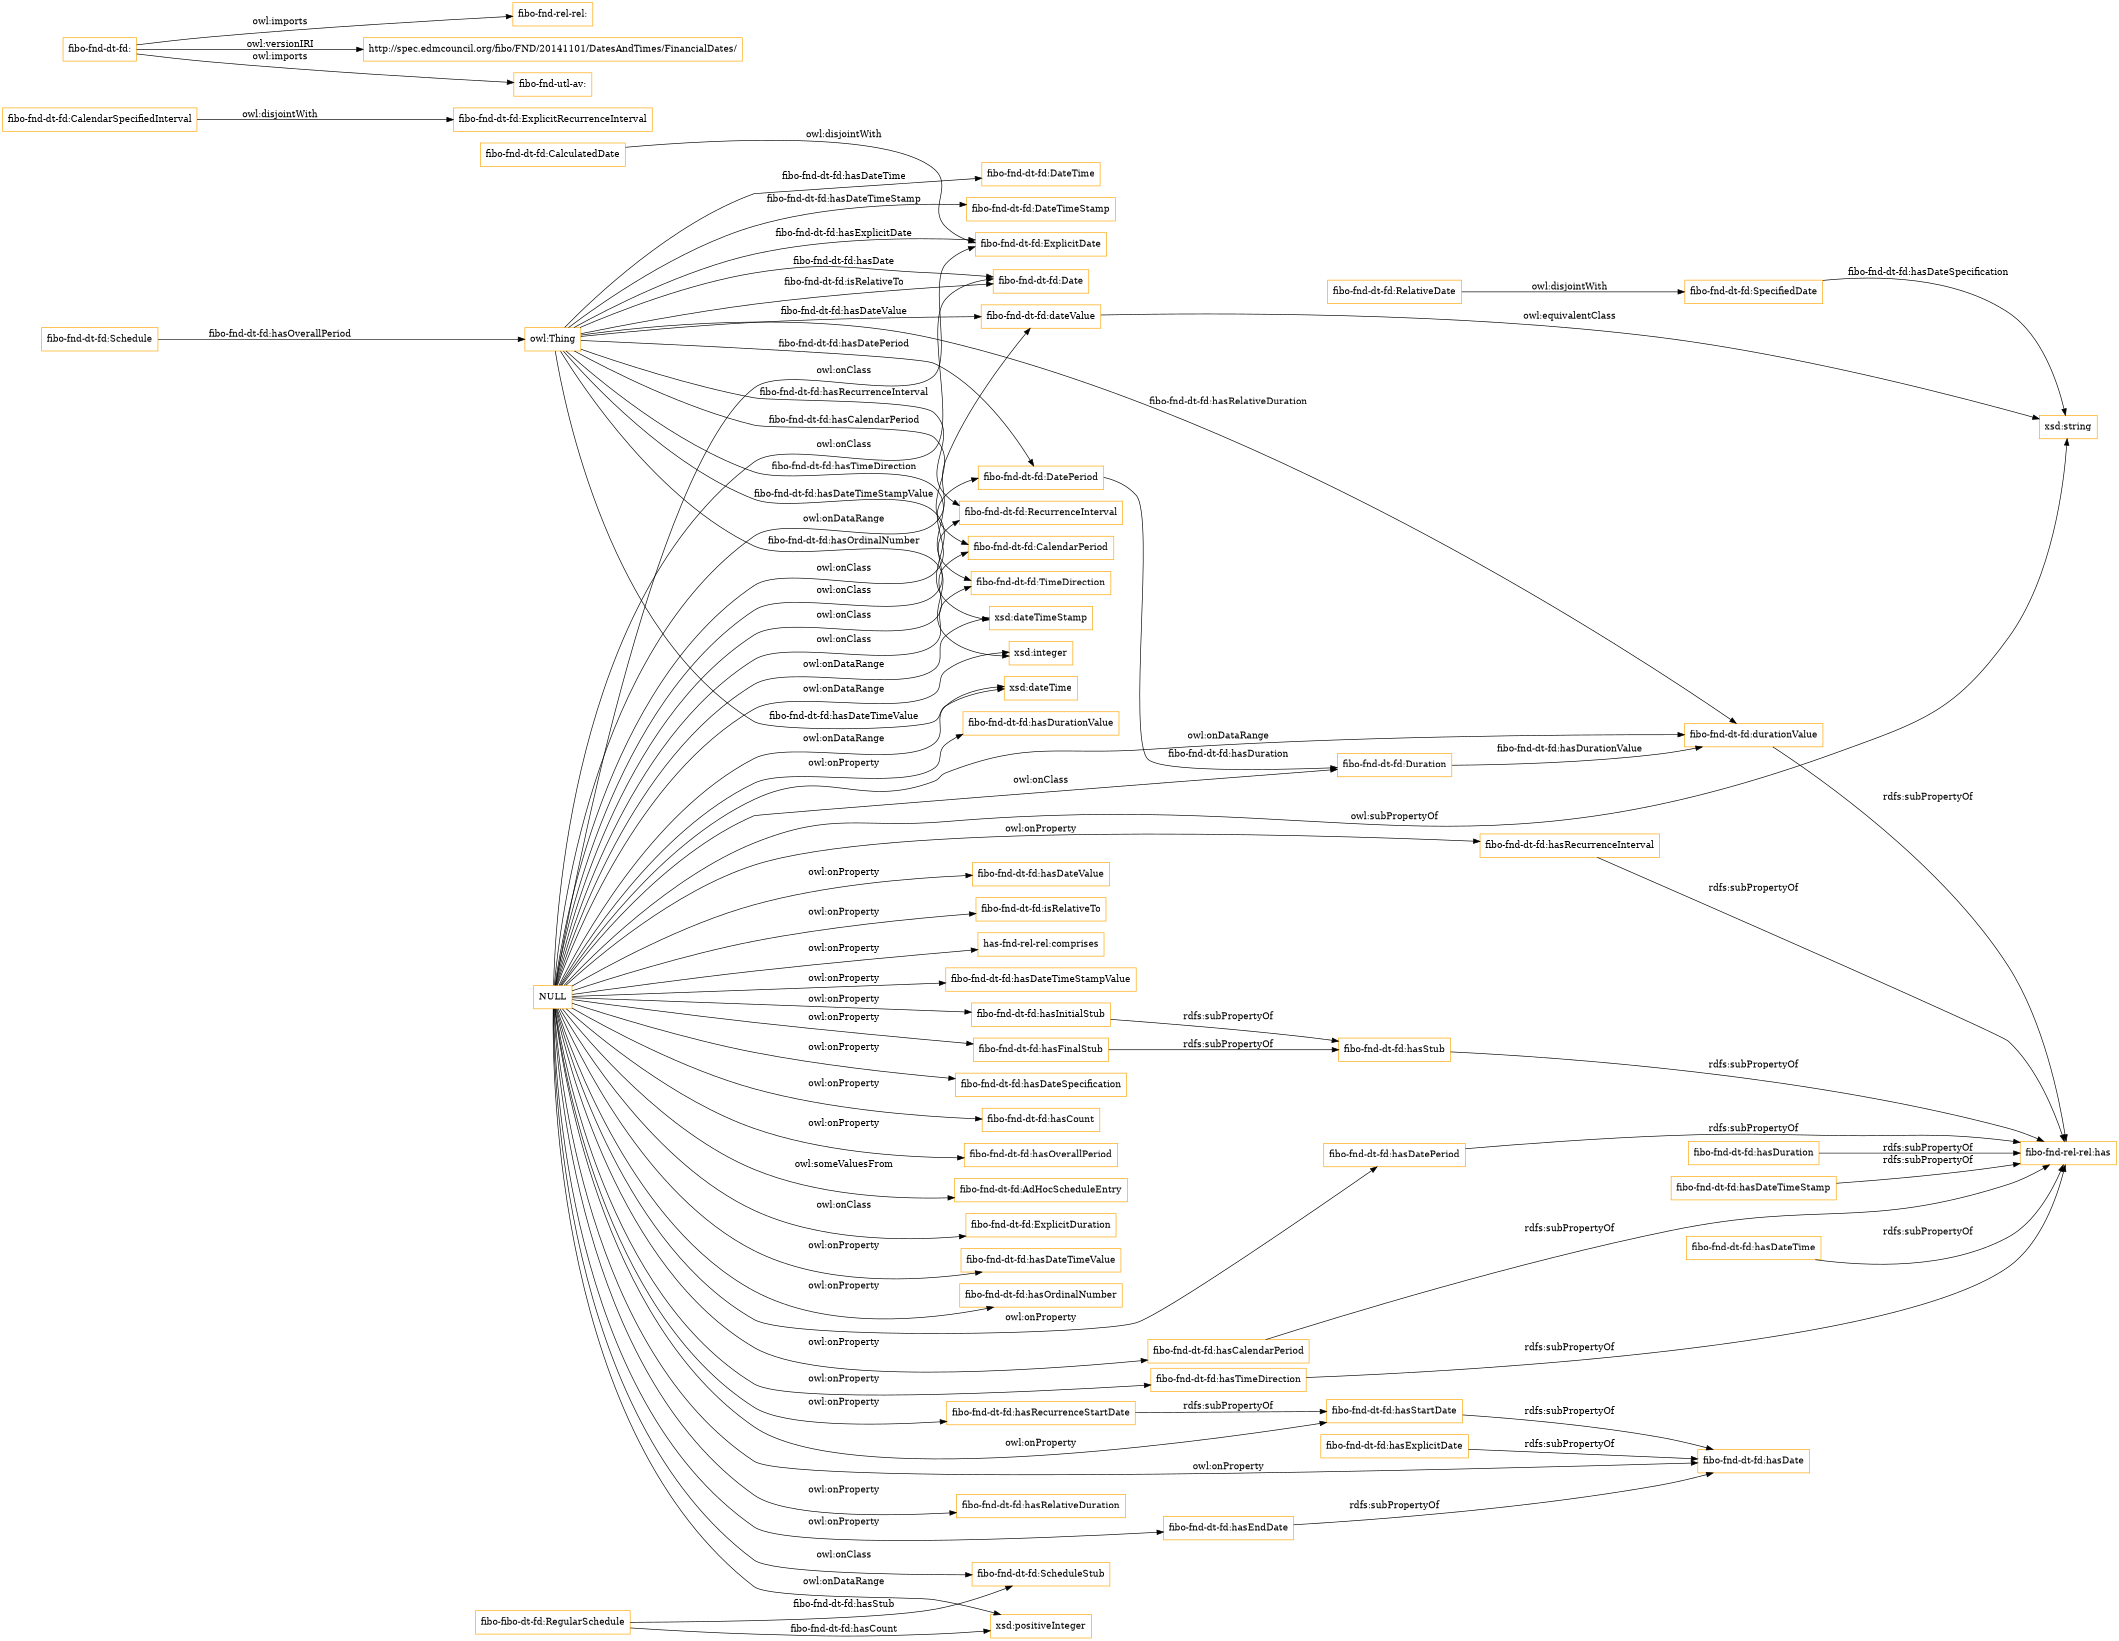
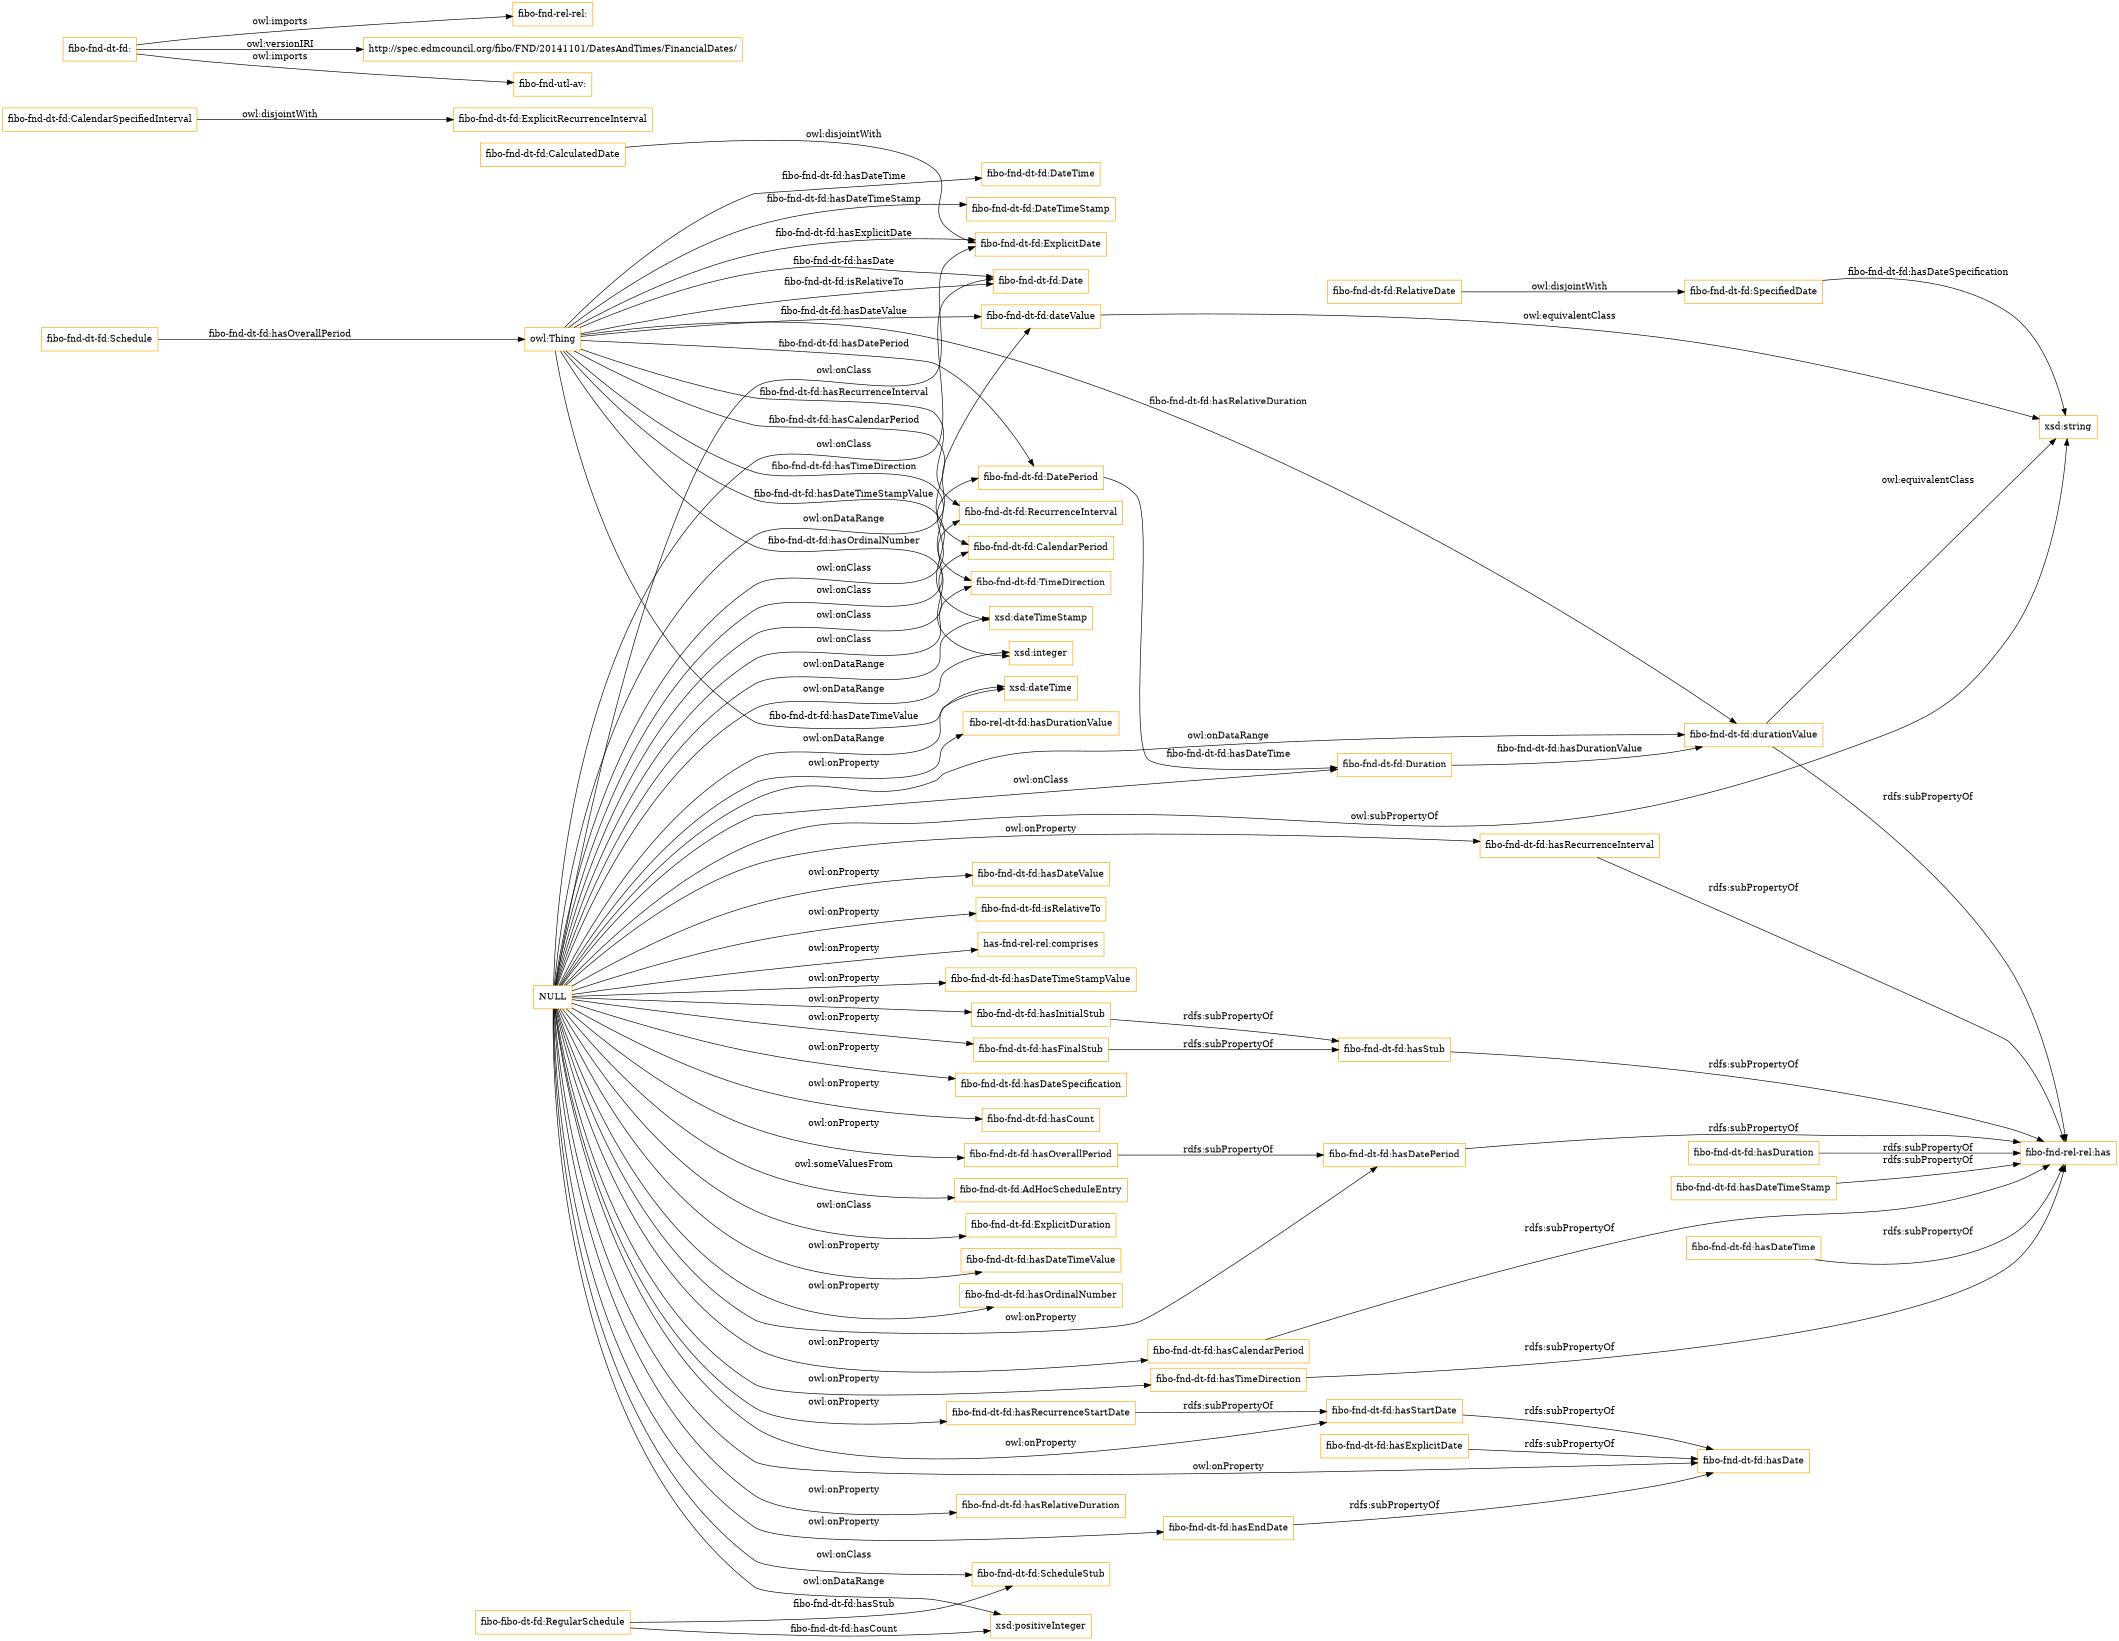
  digraph {
    rankdir=LR
    node [color=orange shape=rectangle]
    "fibo-fnd-dt-fd:Duration"
    "fibo-fnd-dt-fd:durationValue"
    "xsd:string"
    "fibo-fnd-rel-rel:has"
    "fibo-fnd-dt-fd:CalculatedDate"
    "fibo-fnd-dt-fd:ExplicitDate"
    "fibo-fnd-dt-fd:Schedule"
    "owl:Thing"
    "fibo-fnd-dt-fd:DatePeriod"
    "fibo-fnd-dt-fd:RecurrenceInterval"
    "fibo-fnd-dt-fd:CalendarPeriod"
    "fibo-fnd-dt-fd:TimeDirection"
    "fibo-fnd-dt-fd:Date"
    "xsd:dateTimeStamp"
    "xsd:integer"
    "xsd:dateTime"
    "fibo-fnd-dt-fd:dateValue"
    "fibo-fnd-dt-fd:DateTime"
    "fibo-fnd-dt-fd:DateTimeStamp"
    "fibo-fnd-dt-fd:SpecifiedDate"
    n21 [label="fibo-fibo-dt-fd:RegularSchedule"]
    "fibo-fnd-dt-fd:ScheduleStub"
    "xsd:positiveInteger"
    "fibo-fnd-dt-fd:CalendarSpecifiedInterval"
    "fibo-fnd-dt-fd:ExplicitRecurrenceInterval"
    "fibo-fnd-dt-fd:RelativeDate"
    NULL
    "fibo-fnd-dt-fd:AdHocScheduleEntry"
    "fibo-fnd-dt-fd:ExplicitDuration"
    "fibo-fnd-dt-fd:hasDateTimeValue"
    "fibo-fnd-dt-fd:hasOrdinalNumber"
    "fibo-fnd-dt-fd:hasTimeDirection"
    "fibo-fnd-dt-fd:hasRelativeDuration"
-   "fibo-fnd-dt-fd:hasDurationValue"
+   "fibo-fnd-dt-fd:hasDurationValue" [label="fibo-rel-dt-fd:hasDurationValue"]
    "fibo-fnd-dt-fd:hasRecurrenceInterval"
    "fibo-fnd-dt-fd:hasDate"
    "fibo-fnd-dt-fd:hasDatePeriod"
    "fibo-fnd-dt-fd:hasDateValue"
    "fibo-fnd-dt-fd:hasInitialStub"
    "fibo-fnd-dt-fd:isRelativeTo"
    "fibo-fnd-dt-fd:hasEndDate"
    "fibo-fnd-dt-fd:hasRecurrenceStartDate"
    n43 [label="has-fnd-rel-rel:comprises"]
    "fibo-fnd-dt-fd:hasCalendarPeriod"
    "fibo-fnd-dt-fd:hasStartDate"
    "fibo-fnd-dt-fd:hasFinalStub"
    "fibo-fnd-dt-fd:hasOverallPeriod"
    "fibo-fnd-dt-fd:hasDateTimeStampValue"
    "fibo-fnd-dt-fd:hasDateSpecification"
    "fibo-fnd-dt-fd:hasCount"
    "fibo-fnd-dt-fd:hasDuration"
    "fibo-fnd-dt-fd:hasStub"
    "fibo-fnd-dt-fd:hasDateTimeStamp"
    "fibo-fnd-dt-fd:"
    "fibo-fnd-rel-rel:"
    "http://spec.edmcouncil.org/fibo/FND/20141101/DatesAndTimes/FinancialDates/"
    "fibo-fnd-utl-av:"
    "fibo-fnd-dt-fd:hasExplicitDate"
    "fibo-fnd-dt-fd:hasDateTime"
    "fibo-fnd-dt-fd:Duration" -> "fibo-fnd-dt-fd:durationValue" [label="fibo-fnd-dt-fd:hasDurationValue"]
+   "fibo-fnd-dt-fd:durationValue" -> "xsd:string" [label="owl:equivalentClass"]
    "fibo-fnd-dt-fd:durationValue" -> "fibo-fnd-rel-rel:has" [label="rdfs:subPropertyOf"]
    "fibo-fnd-dt-fd:CalculatedDate" -> "fibo-fnd-dt-fd:ExplicitDate" [label="owl:disjointWith"]
    "fibo-fnd-dt-fd:Schedule" -> "owl:Thing" [label="fibo-fnd-dt-fd:hasOverallPeriod"]
    "owl:Thing" -> "fibo-fnd-dt-fd:durationValue" [label="fibo-fnd-dt-fd:hasRelativeDuration"]
    "owl:Thing" -> "fibo-fnd-dt-fd:ExplicitDate" [label="fibo-fnd-dt-fd:hasExplicitDate"]
    "owl:Thing" -> "fibo-fnd-dt-fd:DatePeriod" [label="fibo-fnd-dt-fd:hasDatePeriod"]
    "owl:Thing" -> "fibo-fnd-dt-fd:RecurrenceInterval" [label="fibo-fnd-dt-fd:hasRecurrenceInterval"]
    "owl:Thing" -> "fibo-fnd-dt-fd:CalendarPeriod" [label="fibo-fnd-dt-fd:hasCalendarPeriod"]
    "owl:Thing" -> "fibo-fnd-dt-fd:TimeDirection" [label="fibo-fnd-dt-fd:hasTimeDirection"]
    "owl:Thing" -> "fibo-fnd-dt-fd:Date" [label="fibo-fnd-dt-fd:hasDate"]
    "owl:Thing" -> "fibo-fnd-dt-fd:Date" [label="fibo-fnd-dt-fd:isRelativeTo"]
    "owl:Thing" -> "xsd:dateTimeStamp" [label="fibo-fnd-dt-fd:hasDateTimeStampValue"]
    "owl:Thing" -> "xsd:integer" [label="fibo-fnd-dt-fd:hasOrdinalNumber"]
    "owl:Thing" -> "xsd:dateTime" [label="fibo-fnd-dt-fd:hasDateTimeValue"]
    "owl:Thing" -> "fibo-fnd-dt-fd:dateValue" [label="fibo-fnd-dt-fd:hasDateValue"]
    "owl:Thing" -> "fibo-fnd-dt-fd:DateTime" [label="fibo-fnd-dt-fd:hasDateTime"]
    "owl:Thing" -> "fibo-fnd-dt-fd:DateTimeStamp" [label="fibo-fnd-dt-fd:hasDateTimeStamp"]
-   "fibo-fnd-dt-fd:DatePeriod" -> "fibo-fnd-dt-fd:Duration" [label="fibo-fnd-dt-fd:hasDuration"]
+   "fibo-fnd-dt-fd:DatePeriod" -> "fibo-fnd-dt-fd:Duration" [label="fibo-fnd-dt-fd:hasDateTime"]
    "fibo-fnd-dt-fd:dateValue" -> "xsd:string" [label="owl:equivalentClass"]
    "fibo-fnd-dt-fd:SpecifiedDate" -> "xsd:string" [label="fibo-fnd-dt-fd:hasDateSpecification"]
    n21 -> "fibo-fnd-dt-fd:ScheduleStub" [label="fibo-fnd-dt-fd:hasStub"]
    n21 -> "xsd:positiveInteger" [label="fibo-fnd-dt-fd:hasCount"]
    "fibo-fnd-dt-fd:CalendarSpecifiedInterval" -> "fibo-fnd-dt-fd:ExplicitRecurrenceInterval" [label="owl:disjointWith"]
    "fibo-fnd-dt-fd:RelativeDate" -> "fibo-fnd-dt-fd:SpecifiedDate" [label="owl:disjointWith"]
    NULL -> "fibo-fnd-dt-fd:Duration" [label="owl:onClass"]
    NULL -> "fibo-fnd-dt-fd:durationValue" [label="owl:onDataRange"]
    NULL -> "xsd:string" [label="owl:subPropertyOf"]
    NULL -> "fibo-fnd-dt-fd:ExplicitDate" [label="owl:onClass"]
    NULL -> "fibo-fnd-dt-fd:DatePeriod" [label="owl:onClass"]
    NULL -> "fibo-fnd-dt-fd:RecurrenceInterval" [label="owl:onClass"]
    NULL -> "fibo-fnd-dt-fd:CalendarPeriod" [label="owl:onClass"]
    NULL -> "fibo-fnd-dt-fd:TimeDirection" [label="owl:onClass"]
    NULL -> "fibo-fnd-dt-fd:Date" [label="owl:onClass"]
    NULL -> "xsd:dateTimeStamp" [label="owl:onDataRange"]
    NULL -> "xsd:integer" [label="owl:onDataRange"]
    NULL -> "xsd:dateTime" [label="owl:onDataRange"]
    NULL -> "fibo-fnd-dt-fd:dateValue" [label="owl:onDataRange"]
    NULL -> "fibo-fnd-dt-fd:ScheduleStub" [label="owl:onClass"]
    NULL -> "xsd:positiveInteger" [label="owl:onDataRange"]
    NULL -> "fibo-fnd-dt-fd:AdHocScheduleEntry" [label="owl:someValuesFrom"]
    NULL -> "fibo-fnd-dt-fd:ExplicitDuration" [label="owl:onClass"]
    NULL -> "fibo-fnd-dt-fd:hasDateTimeValue" [label="owl:onProperty"]
    NULL -> "fibo-fnd-dt-fd:hasOrdinalNumber" [label="owl:onProperty"]
    NULL -> "fibo-fnd-dt-fd:hasTimeDirection" [label="owl:onProperty"]
    NULL -> "fibo-fnd-dt-fd:hasRelativeDuration" [label="owl:onProperty"]
    NULL -> "fibo-fnd-dt-fd:hasDurationValue" [label="owl:onProperty"]
    NULL -> "fibo-fnd-dt-fd:hasRecurrenceInterval" [label="owl:onProperty"]
    NULL -> "fibo-fnd-dt-fd:hasDate" [label="owl:onProperty"]
    NULL -> "fibo-fnd-dt-fd:hasDatePeriod" [label="owl:onProperty"]
    NULL -> "fibo-fnd-dt-fd:hasDateValue" [label="owl:onProperty"]
    NULL -> "fibo-fnd-dt-fd:hasInitialStub" [label="owl:onProperty"]
    NULL -> "fibo-fnd-dt-fd:isRelativeTo" [label="owl:onProperty"]
    NULL -> "fibo-fnd-dt-fd:hasEndDate" [label="owl:onProperty"]
    NULL -> "fibo-fnd-dt-fd:hasRecurrenceStartDate" [label="owl:onProperty"]
    NULL -> n43 [label="owl:onProperty"]
    NULL -> "fibo-fnd-dt-fd:hasCalendarPeriod" [label="owl:onProperty"]
    NULL -> "fibo-fnd-dt-fd:hasStartDate" [label="owl:onProperty"]
    NULL -> "fibo-fnd-dt-fd:hasFinalStub" [label="owl:onProperty"]
    NULL -> "fibo-fnd-dt-fd:hasOverallPeriod" [label="owl:onProperty"]
    NULL -> "fibo-fnd-dt-fd:hasDateTimeStampValue" [label="owl:onProperty"]
    NULL -> "fibo-fnd-dt-fd:hasDateSpecification" [label="owl:onProperty"]
    NULL -> "fibo-fnd-dt-fd:hasCount" [label="owl:onProperty"]
    "fibo-fnd-dt-fd:hasTimeDirection" -> "fibo-fnd-rel-rel:has" [label="rdfs:subPropertyOf"]
    "fibo-fnd-dt-fd:hasRecurrenceInterval" -> "fibo-fnd-rel-rel:has" [label="rdfs:subPropertyOf"]
    "fibo-fnd-dt-fd:hasDatePeriod" -> "fibo-fnd-rel-rel:has" [label="rdfs:subPropertyOf"]
    "fibo-fnd-dt-fd:hasInitialStub" -> "fibo-fnd-dt-fd:hasStub" [label="rdfs:subPropertyOf"]
    "fibo-fnd-dt-fd:hasEndDate" -> "fibo-fnd-dt-fd:hasDate" [label="rdfs:subPropertyOf"]
    "fibo-fnd-dt-fd:hasRecurrenceStartDate" -> "fibo-fnd-dt-fd:hasStartDate" [label="rdfs:subPropertyOf"]
    "fibo-fnd-dt-fd:hasCalendarPeriod" -> "fibo-fnd-rel-rel:has" [label="rdfs:subPropertyOf"]
    "fibo-fnd-dt-fd:hasStartDate" -> "fibo-fnd-dt-fd:hasDate" [label="rdfs:subPropertyOf"]
    "fibo-fnd-dt-fd:hasFinalStub" -> "fibo-fnd-dt-fd:hasStub" [label="rdfs:subPropertyOf"]
+   "fibo-fnd-dt-fd:hasOverallPeriod" -> "fibo-fnd-dt-fd:hasDatePeriod" [label="rdfs:subPropertyOf"]
    "fibo-fnd-dt-fd:hasDuration" -> "fibo-fnd-rel-rel:has" [label="rdfs:subPropertyOf"]
    "fibo-fnd-dt-fd:hasStub" -> "fibo-fnd-rel-rel:has" [label="rdfs:subPropertyOf"]
    "fibo-fnd-dt-fd:hasDateTimeStamp" -> "fibo-fnd-rel-rel:has" [label="rdfs:subPropertyOf"]
    "fibo-fnd-dt-fd:" -> "fibo-fnd-rel-rel:" [label="owl:imports"]
    "fibo-fnd-dt-fd:" -> "http://spec.edmcouncil.org/fibo/FND/20141101/DatesAndTimes/FinancialDates/" [label="owl:versionIRI"]
    "fibo-fnd-dt-fd:" -> "fibo-fnd-utl-av:" [label="owl:imports"]
    "fibo-fnd-dt-fd:hasExplicitDate" -> "fibo-fnd-dt-fd:hasDate" [label="rdfs:subPropertyOf"]
    "fibo-fnd-dt-fd:hasDateTime" -> "fibo-fnd-rel-rel:has" [label="rdfs:subPropertyOf"]
  }
